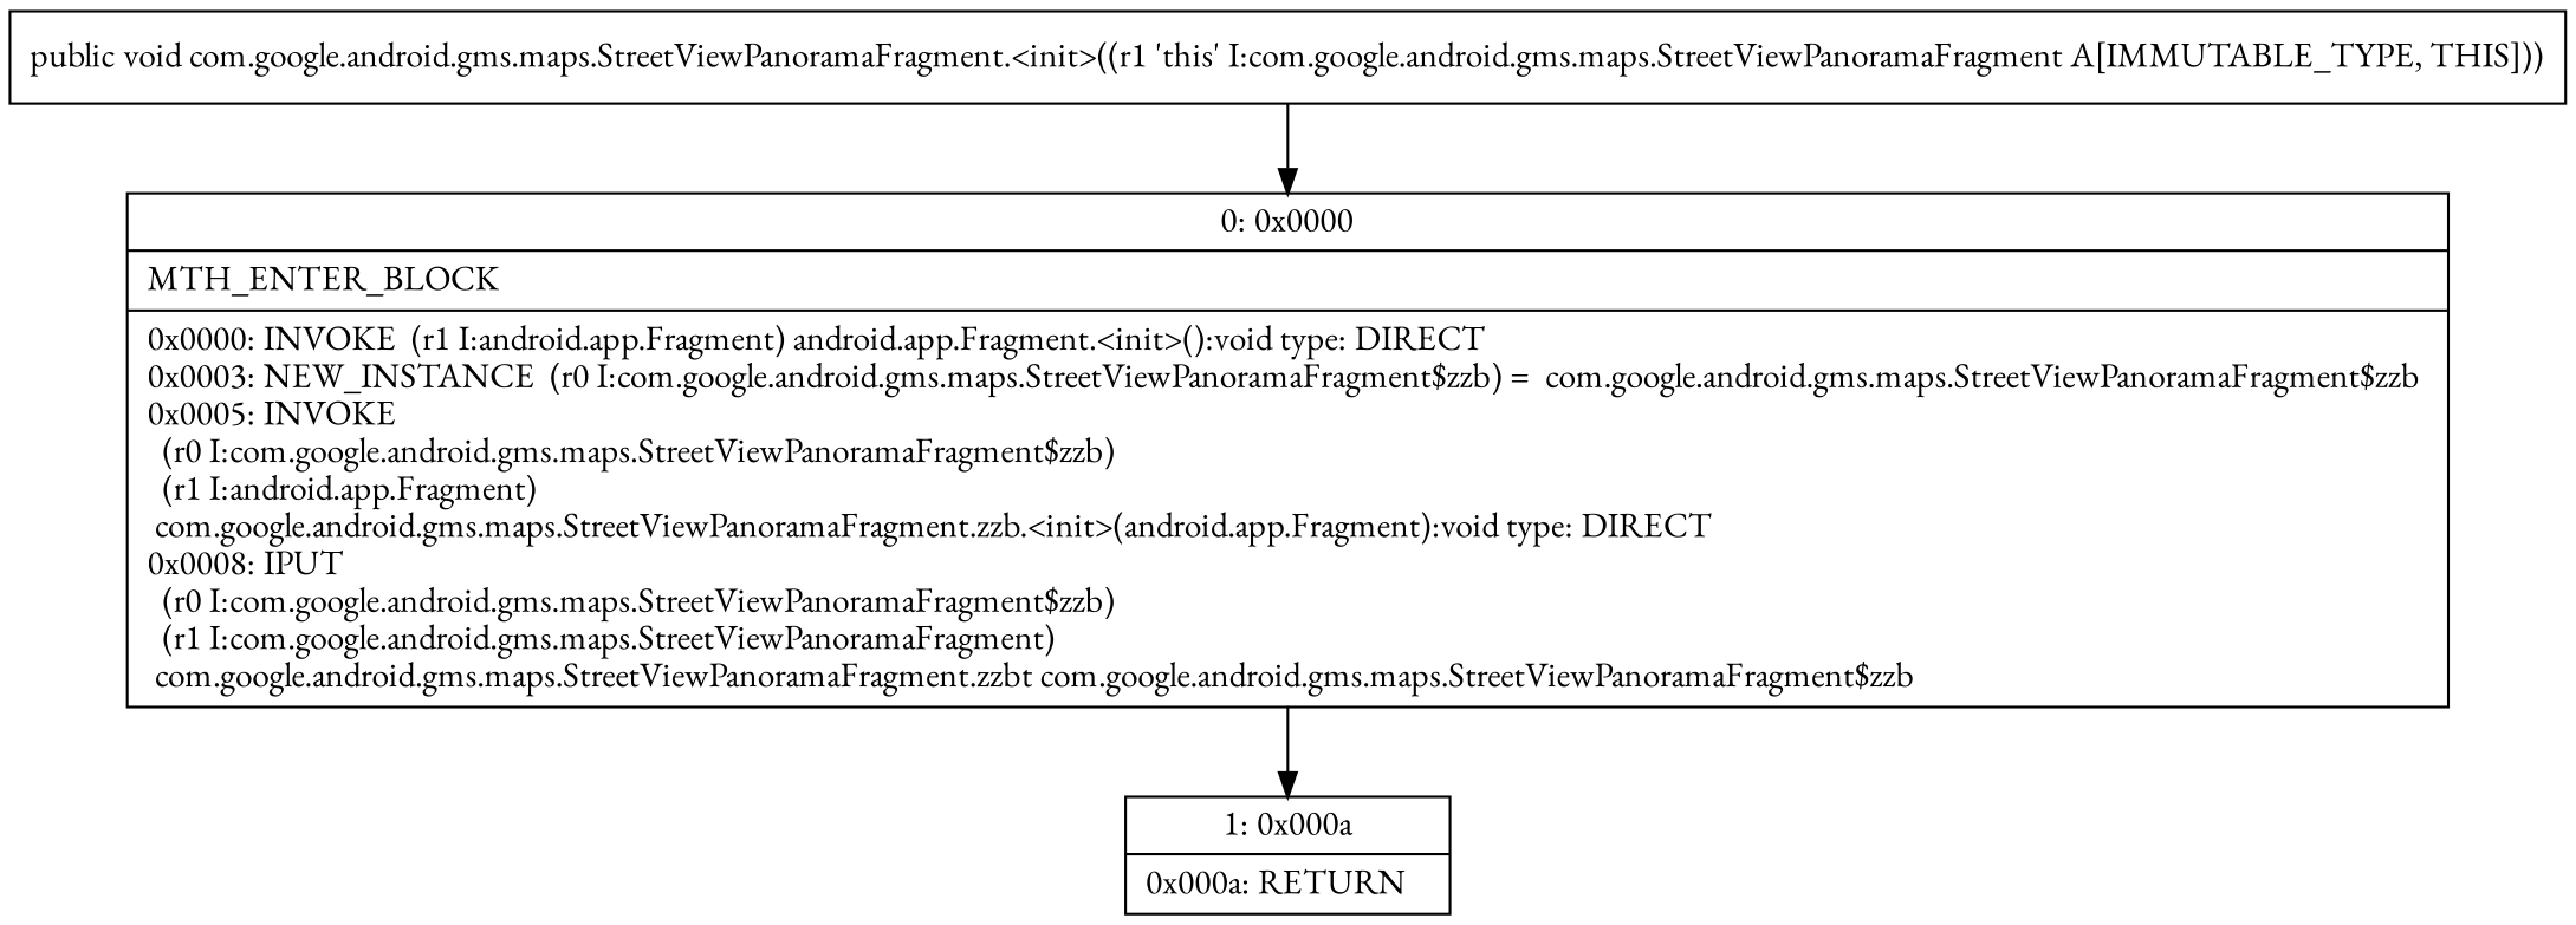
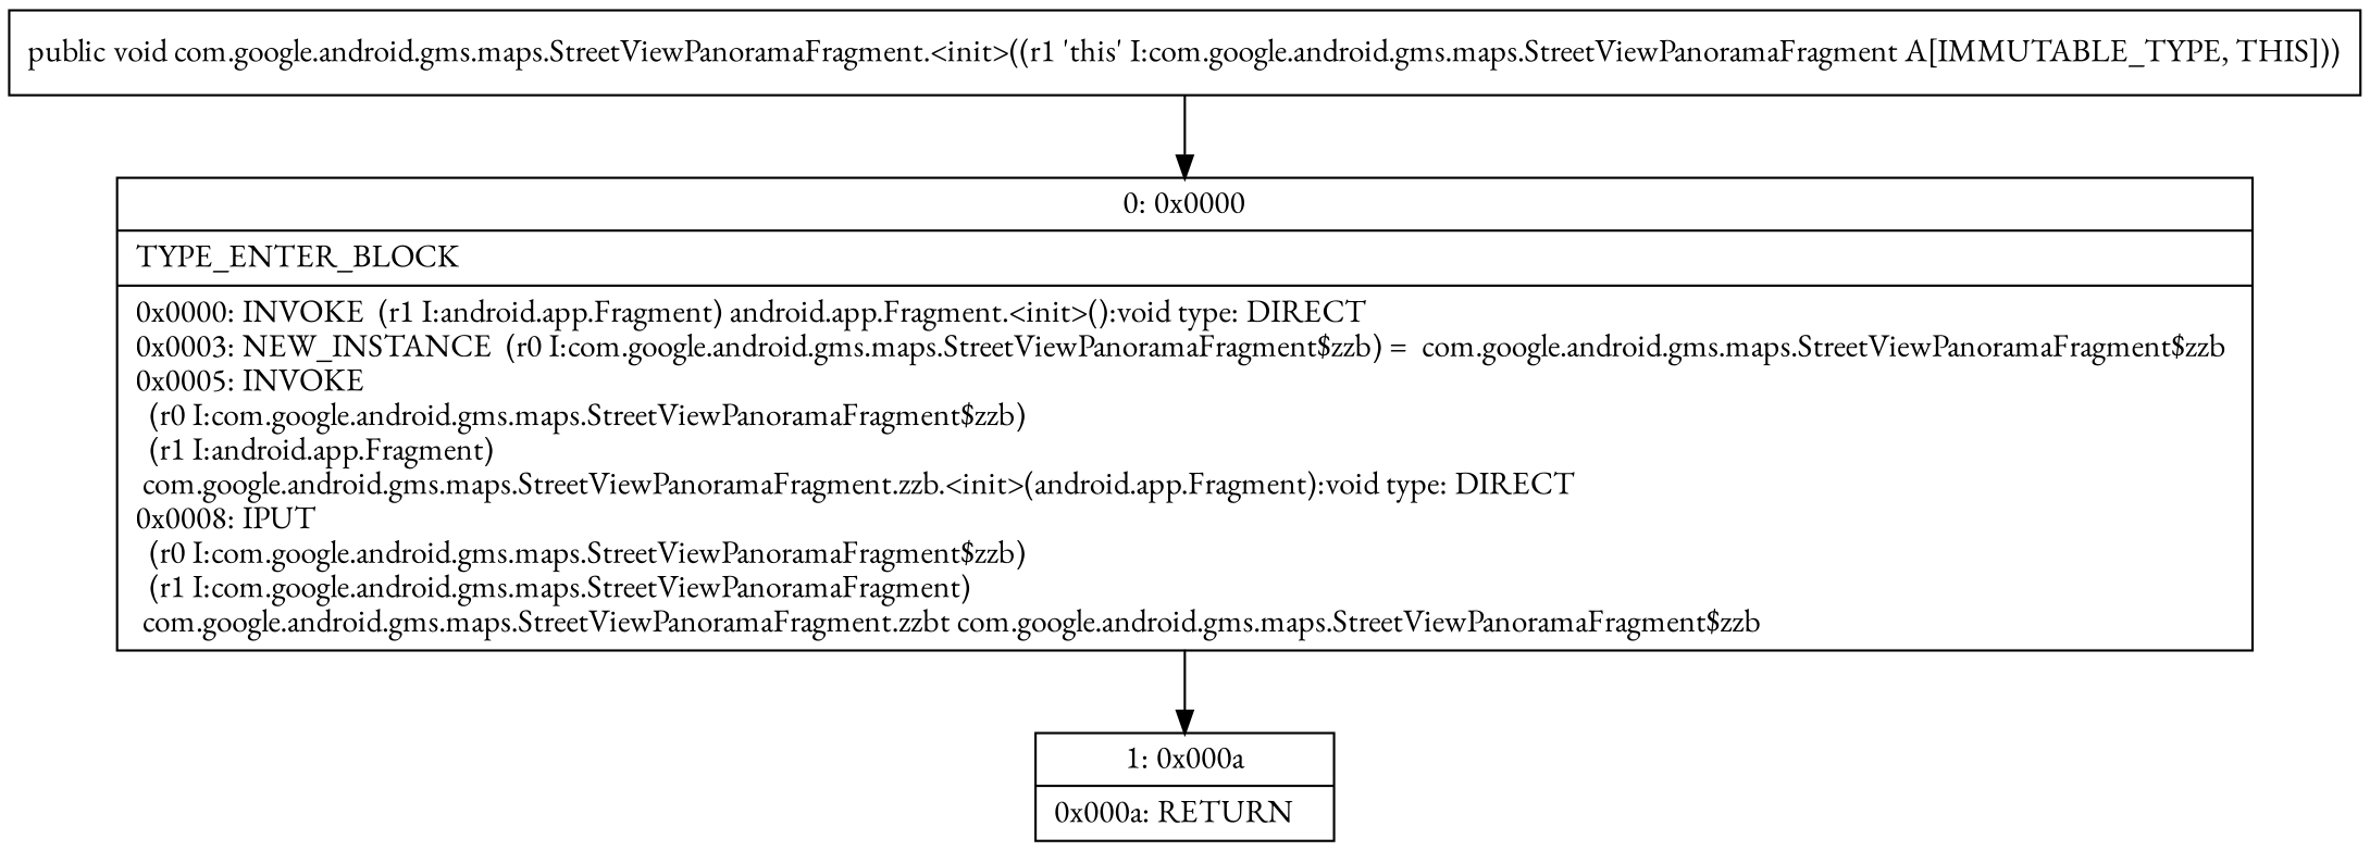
  digraph {
    fontname="EB Garamond"
    node [shape=record fontname="EB Garamond"]
    edge [fontname="EB Garamond"]
-   n1 [label="{0\:\ 0x0000|MTH_ENTER_BLOCK\l|0x0000: INVOKE  (r1 I:android.app.Fragment) android.app.Fragment.\<init\>():void type: DIRECT \l0x0003: NEW_INSTANCE  (r0 I:com.google.android.gms.maps.StreetViewPanoramaFragment$zzb) =  com.google.android.gms.maps.StreetViewPanoramaFragment$zzb \l0x0005: INVOKE  \l  (r0 I:com.google.android.gms.maps.StreetViewPanoramaFragment$zzb)\l  (r1 I:android.app.Fragment)\l com.google.android.gms.maps.StreetViewPanoramaFragment.zzb.\<init\>(android.app.Fragment):void type: DIRECT \l0x0008: IPUT  \l  (r0 I:com.google.android.gms.maps.StreetViewPanoramaFragment$zzb)\l  (r1 I:com.google.android.gms.maps.StreetViewPanoramaFragment)\l com.google.android.gms.maps.StreetViewPanoramaFragment.zzbt com.google.android.gms.maps.StreetViewPanoramaFragment$zzb \l}"]
+   n1 [label="{0\:\ 0x0000|TYPE_ENTER_BLOCK\l|0x0000: INVOKE  (r1 I:android.app.Fragment) android.app.Fragment.\<init\>():void type: DIRECT \l0x0003: NEW_INSTANCE  (r0 I:com.google.android.gms.maps.StreetViewPanoramaFragment$zzb) =  com.google.android.gms.maps.StreetViewPanoramaFragment$zzb \l0x0005: INVOKE  \l  (r0 I:com.google.android.gms.maps.StreetViewPanoramaFragment$zzb)\l  (r1 I:android.app.Fragment)\l com.google.android.gms.maps.StreetViewPanoramaFragment.zzb.\<init\>(android.app.Fragment):void type: DIRECT \l0x0008: IPUT  \l  (r0 I:com.google.android.gms.maps.StreetViewPanoramaFragment$zzb)\l  (r1 I:com.google.android.gms.maps.StreetViewPanoramaFragment)\l com.google.android.gms.maps.StreetViewPanoramaFragment.zzbt com.google.android.gms.maps.StreetViewPanoramaFragment$zzb \l}"]
    n2 [label="{1\:\ 0x000a|0x000a: RETURN   \l}"]
    n3 [label="{public void com.google.android.gms.maps.StreetViewPanoramaFragment.\<init\>((r1 'this' I:com.google.android.gms.maps.StreetViewPanoramaFragment A[IMMUTABLE_TYPE, THIS])) }"]
    n1 -> n2
    n3 -> n1
  }
